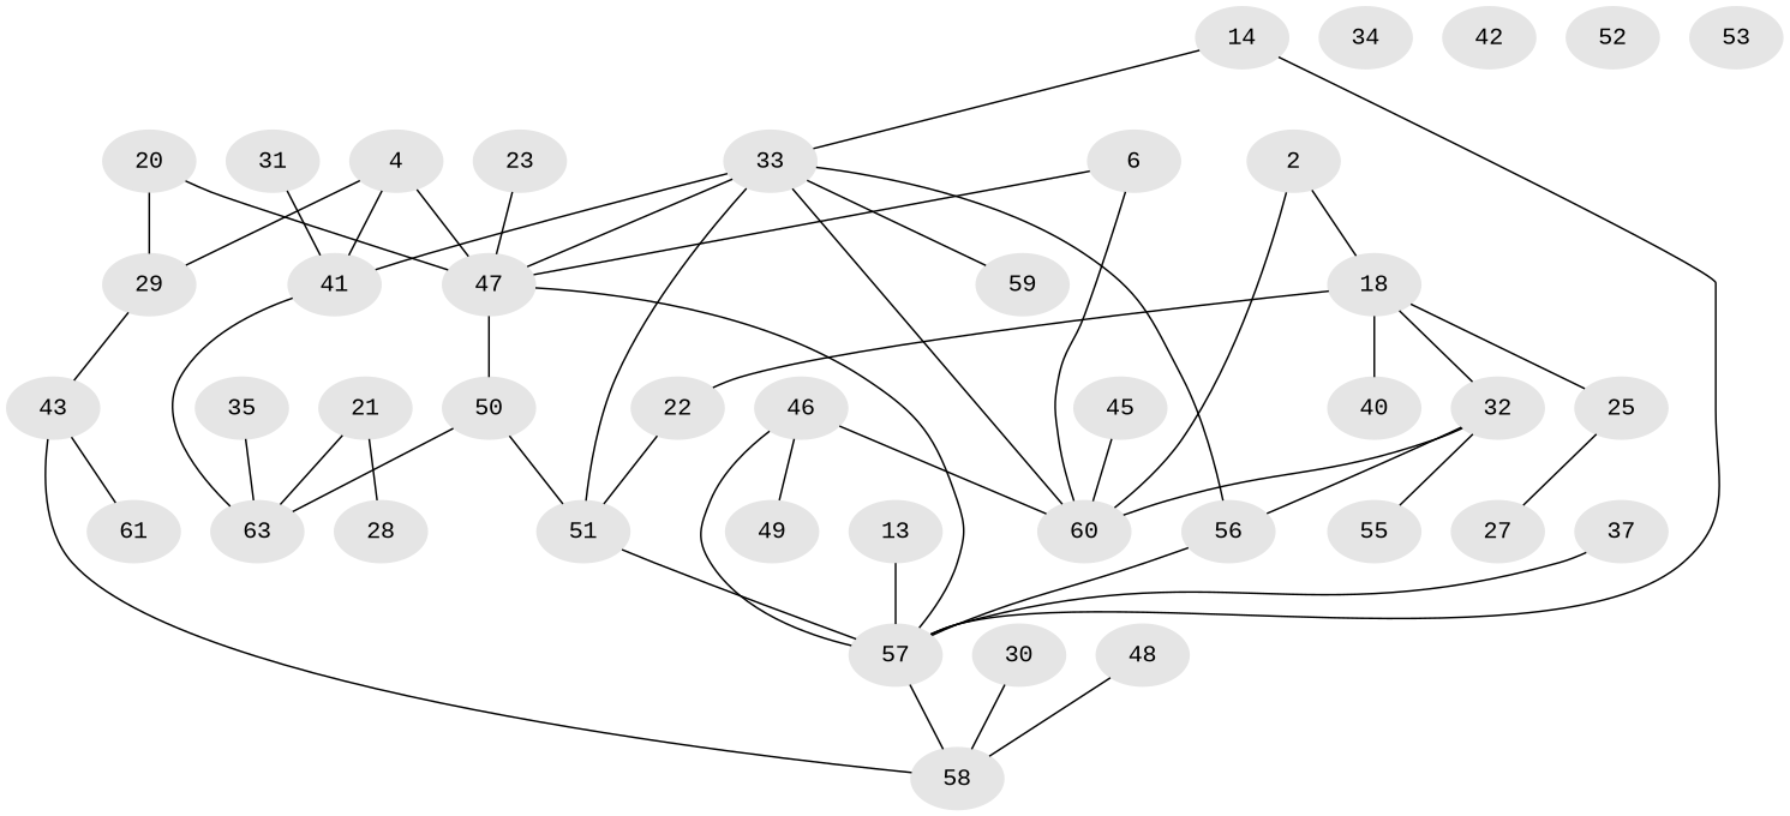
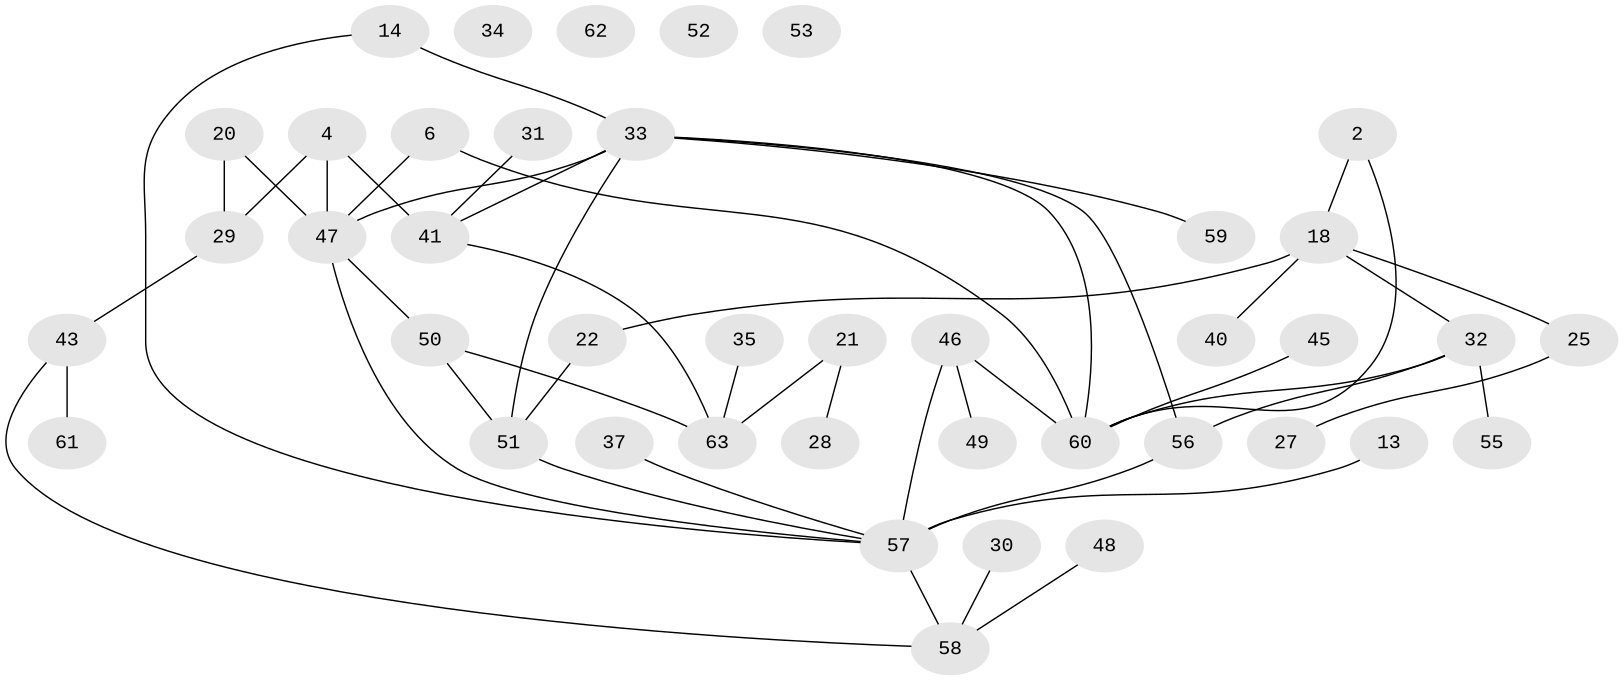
  graph {
    fontname="Liberation Mono"
    node [color=gray90 fontname="Liberation Mono" style=filled]
    edge [fontname="Liberation Mono"]
    2
    18
    60 [super="+9"]
    22
    25
    32
    40
    4
    29
    41 [super="+1+5+19"]
    47 [super="+15"]
    43
    63 [super="+12"]
    57 [super="+44+36+39"]
    50
    58
    6
    13
    33 [super="+17+24"]
    51 [super="+26"]
    56
    59
    14
    27
    55
    20
    21
    28
-   23
    61
    30
    31
    34
    35
    37
-   42
+   42 [label=62]
    45
    46 [super="+8"]
    49 [super="+11"]
    48
    52
    53
    2 -- 18
    2 -- 60
    18 -- 22
    18 -- 25
    18 -- 32
    18 -- 40
    22 -- 51
    25 -- 27
    32 -- 60
    32 -- 56
    32 -- 55
    4 -- 29
    4 -- 41
    4 -- 47 [weight=2]
    29 -- 43
    41 -- 63
    47 -- 57
    47 -- 50
    43 -- 58
    43 -- 61
    57 -- 58
    50 -- 63
    50 -- 51
    6 -- 60
    6 -- 47
    13 -- 57 [weight=2]
    33 -- 60 [weight=2]
    33 -- 41
    33 -- 47
    33 -- 51 [weight=3]
    33 -- 56
    33 -- 59
    51 -- 57 [weight=2]
    56 -- 57 [weight=2]
    14 -- 57
    14 -- 33
    20 -- 29
    20 -- 47
    21 -- 63
    21 -- 28
-   23 -- 47 [weight=2]
    30 -- 58
    31 -- 41
    35 -- 63
    37 -- 57
    45 -- 60
    46 -- 60 [weight=2]
    46 -- 57 [weight=3]
    46 -- 49
    48 -- 58
  }
